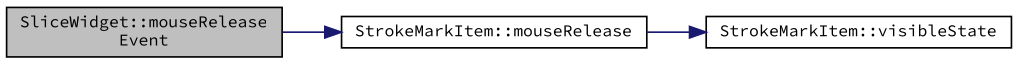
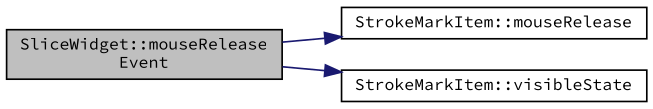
  digraph {
    fontname="Source Code Pro"
    rankdir=LR
    node [color=black fillcolor=white fontname="Source Code Pro" fontsize=10 shape=record style=filled]
    edge [color=midnightblue fontname="Source Code Pro" fontsize=10 labelfontname=Helvetica labelfontsize=10 style=solid]
    n1 [fillcolor=grey75 fontcolor=black height=0.2 label="SliceWidget::mouseRelease\lEvent" width=0.4]
    n2 [height=0.2 label="StrokeMarkItem::mouseRelease" width=0.4]
    n3 [height=0.2 label="StrokeMarkItem::visibleState" width=0.4]
    n1 -> n2
-   n2 -> n3
+   n1 -> n3
  }
